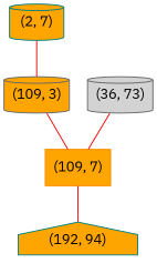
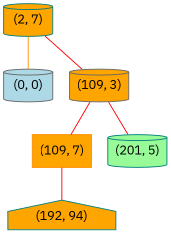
  graph {
    fontname="IBM Plex Sans"
    node [color=teal fillcolor=orange fontname="IBM Plex Sans" shape=cylinder style=filled]
    edge [color=red fontname="IBM Plex Sans" weight=1]
    "(2, 7)"
+   "(0, 0)" [color=gray40 fillcolor=lightblue]
    "(109, 3)" [color=gray40]
    "(109, 7)" [color=darkorange shape=box]
-   "(36, 73)" [color=gray40 fillcolor=lightgrey]
+   "(201, 5)" [fillcolor=palegreen]
    "(192, 94)" [shape=house]
+   "(2, 7)" -- "(0, 0)" [color=darkorange weight=4]
    "(2, 7)" -- "(109, 3)"
    "(109, 3)" -- "(109, 7)"
+   "(109, 3)" -- "(201, 5)"
    "(109, 7)" -- "(192, 94)"
-   "(36, 73)" -- "(109, 7)"
  }
